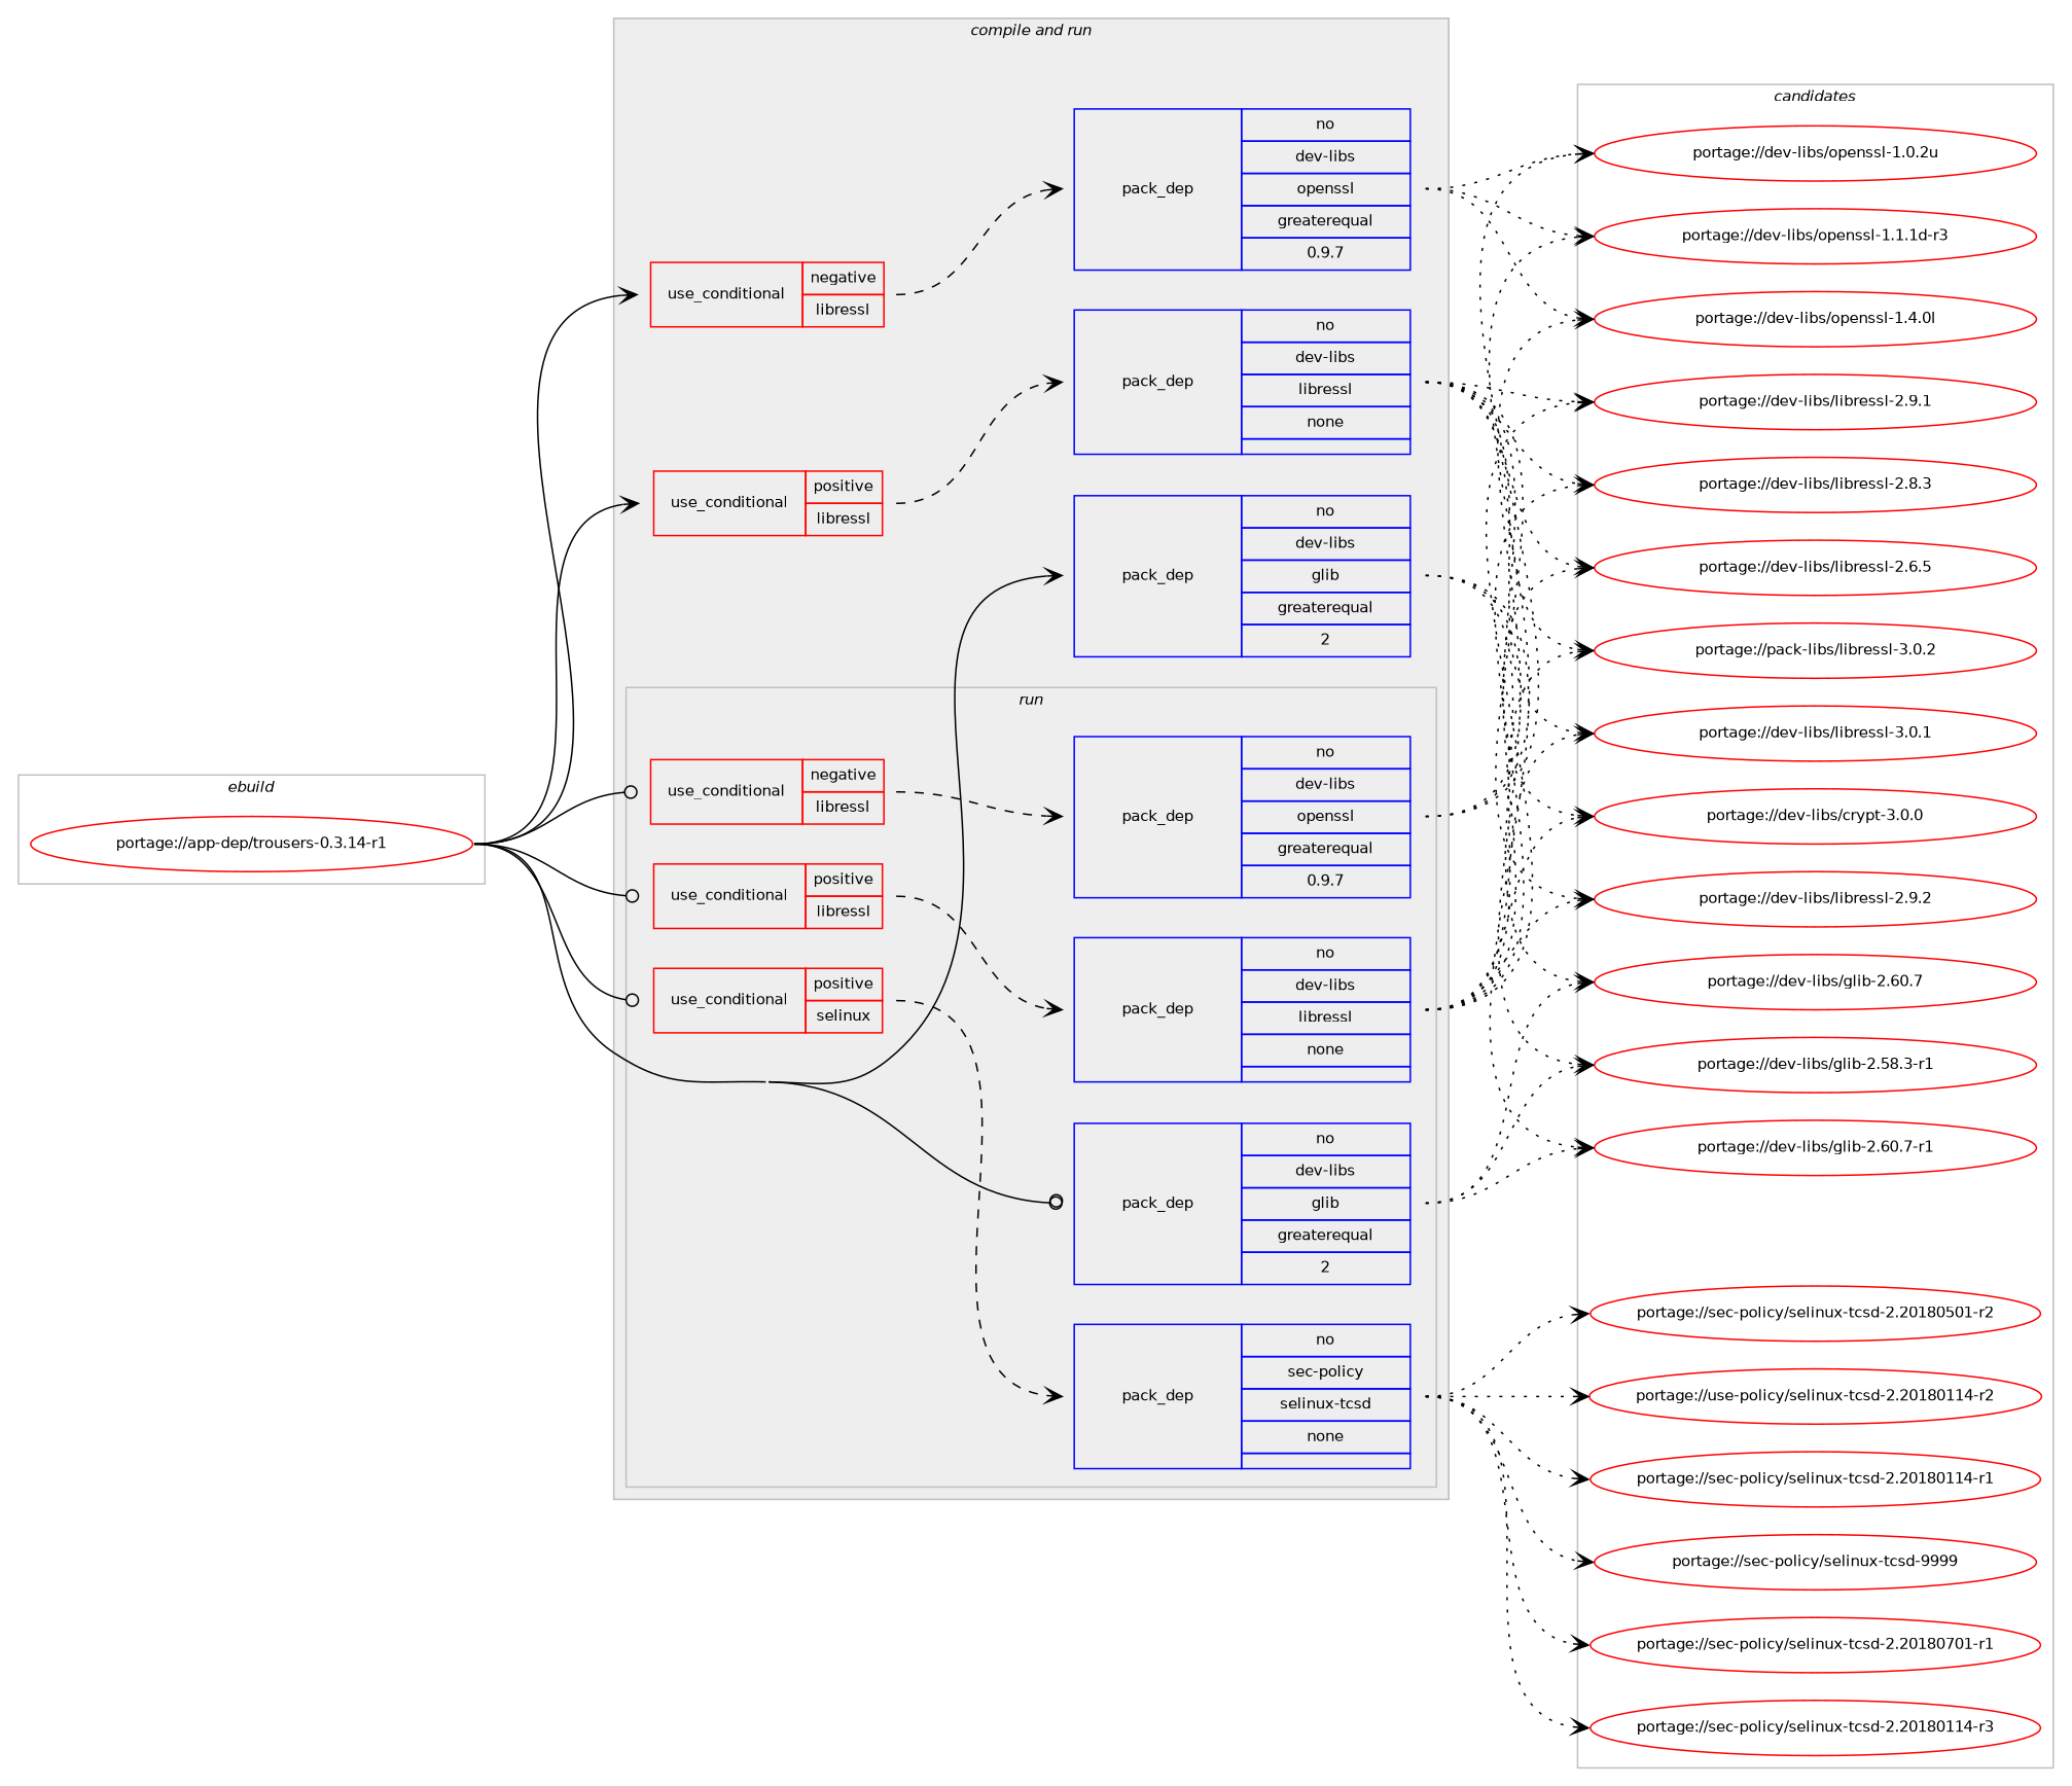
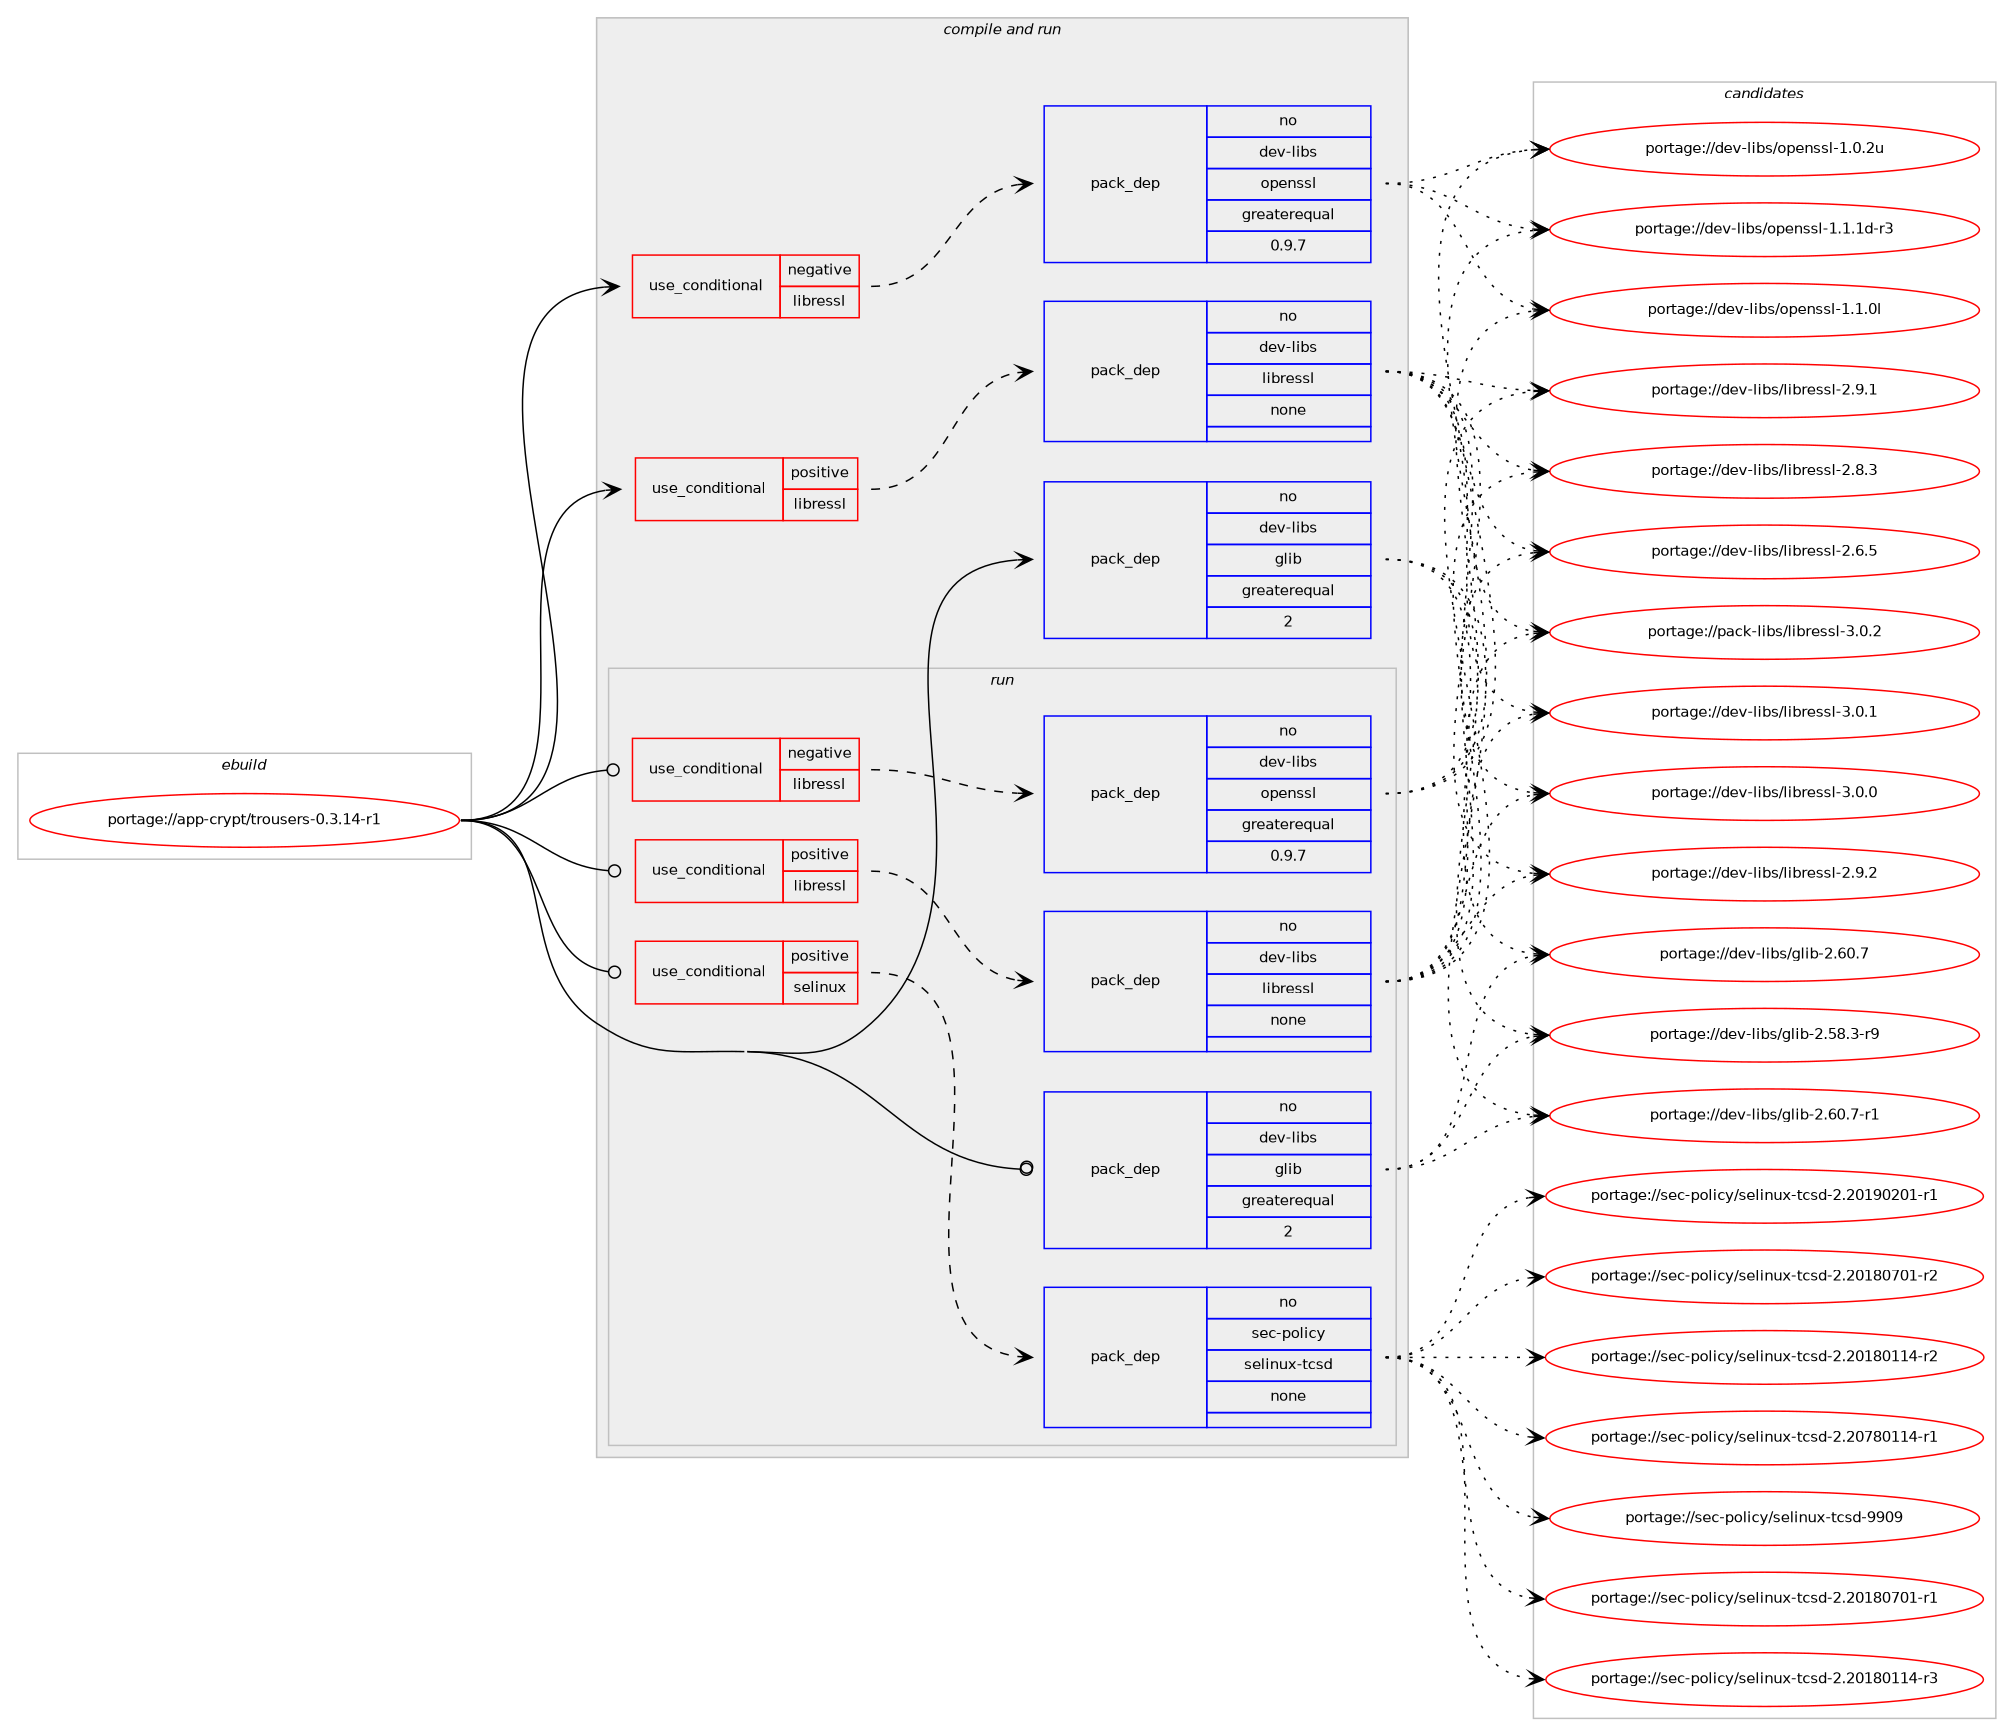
  digraph {
    compound=true
    concentrate=true
    fontname=Helvetica
    fontsize=10
    newrank=true
    rankdir=LR
    ranksep=1.5
    node [color=red fontname=Helvetica fontsize=10]
    edge [arrowhead=vee headport=w style=dotted tailport=e weight=100]
-   n1 [label="portage://app-dep/trousers-0.3.14-r1" width=4]
+   n1 [label="portage://app-crypt/trousers-0.3.14-r1" width=4]
    n2 [color=blue label=<<TABLE BORDER="0" CELLBORDER="1" CELLSPACING="0" CELLPADDING="4" WIDTH="220"><TR><TD ROWSPAN="6" CELLPADDING="30">pack_dep</TD></TR><TR><TD WIDTH="110">no</TD></TR><TR><TD>dev-libs</TD></TR><TR><TD>openssl</TD></TR><TR><TD>greaterequal</TD></TR><TR><TD>0.9.7</TD></TR></TABLE>> shape=none]
    n3 [label=<<TABLE BORDER="0" CELLBORDER="1" CELLSPACING="0" CELLPADDING="4"><TR><TD ROWSPAN="3" CELLPADDING="10">use_conditional</TD></TR><TR><TD>negative</TD></TR><TR><TD>libressl</TD></TR></TABLE>> shape=none]
    n4 [color=blue label=<<TABLE BORDER="0" CELLBORDER="1" CELLSPACING="0" CELLPADDING="4" WIDTH="220"><TR><TD ROWSPAN="6" CELLPADDING="30">pack_dep</TD></TR><TR><TD WIDTH="110">no</TD></TR><TR><TD>dev-libs</TD></TR><TR><TD>libressl</TD></TR><TR><TD>none</TD></TR><TR><TD></TD></TR></TABLE>> shape=none]
    n5 [label=<<TABLE BORDER="0" CELLBORDER="1" CELLSPACING="0" CELLPADDING="4"><TR><TD ROWSPAN="3" CELLPADDING="10">use_conditional</TD></TR><TR><TD>positive</TD></TR><TR><TD>libressl</TD></TR></TABLE>> shape=none]
    n6 [color=blue label=<<TABLE BORDER="0" CELLBORDER="1" CELLSPACING="0" CELLPADDING="4" WIDTH="220"><TR><TD ROWSPAN="6" CELLPADDING="30">pack_dep</TD></TR><TR><TD WIDTH="110">no</TD></TR><TR><TD>dev-libs</TD></TR><TR><TD>glib</TD></TR><TR><TD>greaterequal</TD></TR><TR><TD>2</TD></TR></TABLE>> shape=none]
    n7 [color=blue label=<<TABLE BORDER="0" CELLBORDER="1" CELLSPACING="0" CELLPADDING="4" WIDTH="220"><TR><TD ROWSPAN="6" CELLPADDING="30">pack_dep</TD></TR><TR><TD WIDTH="110">no</TD></TR><TR><TD>dev-libs</TD></TR><TR><TD>openssl</TD></TR><TR><TD>greaterequal</TD></TR><TR><TD>0.9.7</TD></TR></TABLE>> shape=none]
    n8 [label=<<TABLE BORDER="0" CELLBORDER="1" CELLSPACING="0" CELLPADDING="4"><TR><TD ROWSPAN="3" CELLPADDING="10">use_conditional</TD></TR><TR><TD>negative</TD></TR><TR><TD>libressl</TD></TR></TABLE>> shape=none]
    n9 [color=blue label=<<TABLE BORDER="0" CELLBORDER="1" CELLSPACING="0" CELLPADDING="4" WIDTH="220"><TR><TD ROWSPAN="6" CELLPADDING="30">pack_dep</TD></TR><TR><TD WIDTH="110">no</TD></TR><TR><TD>dev-libs</TD></TR><TR><TD>libressl</TD></TR><TR><TD>none</TD></TR><TR><TD></TD></TR></TABLE>> shape=none]
    n10 [label=<<TABLE BORDER="0" CELLBORDER="1" CELLSPACING="0" CELLPADDING="4"><TR><TD ROWSPAN="3" CELLPADDING="10">use_conditional</TD></TR><TR><TD>positive</TD></TR><TR><TD>libressl</TD></TR></TABLE>> shape=none]
    n11 [color=blue label=<<TABLE BORDER="0" CELLBORDER="1" CELLSPACING="0" CELLPADDING="4" WIDTH="220"><TR><TD ROWSPAN="6" CELLPADDING="30">pack_dep</TD></TR><TR><TD WIDTH="110">no</TD></TR><TR><TD>sec-policy</TD></TR><TR><TD>selinux-tcsd</TD></TR><TR><TD>none</TD></TR><TR><TD></TD></TR></TABLE>> shape=none]
    n12 [label=<<TABLE BORDER="0" CELLBORDER="1" CELLSPACING="0" CELLPADDING="4"><TR><TD ROWSPAN="3" CELLPADDING="10">use_conditional</TD></TR><TR><TD>positive</TD></TR><TR><TD>selinux</TD></TR></TABLE>> shape=none]
    n13 [color=blue label=<<TABLE BORDER="0" CELLBORDER="1" CELLSPACING="0" CELLPADDING="4" WIDTH="220"><TR><TD ROWSPAN="6" CELLPADDING="30">pack_dep</TD></TR><TR><TD WIDTH="110">no</TD></TR><TR><TD>dev-libs</TD></TR><TR><TD>glib</TD></TR><TR><TD>greaterequal</TD></TR><TR><TD>2</TD></TR></TABLE>> shape=none]
    n14 [label="portage://dev-libs/openssl-1.1.1d-r3" width=4]
-   n15 [label="portage://dev-libs/openssl-1.4.0l" width=4]
+   n15 [label="portage://dev-libs/openssl-1.1.0l" width=4]
    n16 [label="portage://dev-libs/openssl-1.0.2u" width=4]
    n17 [label="portage://pack-libs/libressl-3.0.2" width=4]
    n18 [label="portage://dev-libs/libressl-3.0.1" width=4]
-   n19 [label="portage://dev-libs/crypt-3.0.0" width=4]
+   n19 [label="portage://dev-libs/libressl-3.0.0" width=4]
    n20 [label="portage://dev-libs/libressl-2.9.2" width=4]
    n21 [label="portage://dev-libs/libressl-2.9.1" width=4]
    n22 [label="portage://dev-libs/libressl-2.8.3" width=4]
    n23 [label="portage://dev-libs/libressl-2.6.5" width=4]
    n24 [label="portage://dev-libs/glib-2.60.7-r1" width=4]
    n25 [label="portage://dev-libs/glib-2.60.7" width=4]
-   n26 [label="portage://dev-libs/glib-2.58.3-r1" width=4]
-   n27 [label="portage://sec-policy/selinux-tcsd-9999" width=4]
-   n29 [label="portage://sec-policy/selinux-tcsd-2.20180501-r2" width=4]
+   n26 [label="portage://dev-libs/glib-2.58.3-r9" width=4]
+   n27 [label="portage://sec-policy/selinux-tcsd-9909" width=4]
+   n28 [label="portage://sec-policy/selinux-tcsd-2.20190201-r1" width=4]
+   n29 [label="portage://sec-policy/selinux-tcsd-2.20180701-r2" width=4]
    n30 [label="portage://sec-policy/selinux-tcsd-2.20180701-r1" width=4]
    n31 [label="portage://sec-policy/selinux-tcsd-2.20180114-r3" width=4]
-   n32 [label="portage://use-policy/selinux-tcsd-2.20180114-r2" width=4]
-   n33 [label="portage://sec-policy/selinux-tcsd-2.20180114-r1" width=4]
+   n32 [label="portage://sec-policy/selinux-tcsd-2.20180114-r2" width=4]
+   n33 [label="portage://sec-policy/selinux-tcsd-2.20780114-r1" width=4]
    subgraph cluster_1 {
      color=gray
      label=<<i>ebuild</i>>
      n1
    }
    subgraph cluster_2 {
      color=gray
      label=<<i>dependencies</i>>
      subgraph cluster_3 {
        color=gray
        fillcolor="#eeeeee"
        label=<<i>compile</i>>
        style=filled
        subgraph sub_4 {
          color=gray
          fillcolor="#eeeeee"
          label=<<i>compile</i>>
          style=filled
          n3
          subgraph sub_5 {
            color=gray
            fillcolor="#eeeeee"
            label=<<i>compile</i>>
            style=filled
            n2
          }
        }
        subgraph sub_6 {
          color=gray
          fillcolor="#eeeeee"
          label=<<i>compile</i>>
          style=filled
          n5
          subgraph sub_7 {
            color=gray
            fillcolor="#eeeeee"
            label=<<i>compile</i>>
            style=filled
            n4
          }
        }
        subgraph sub_8 {
          color=gray
          fillcolor="#eeeeee"
          label=<<i>compile</i>>
          style=filled
          n6
        }
      }
      subgraph cluster_9 {
        color=gray
        fillcolor="#eeeeee"
        label=<<i>compile and run</i>>
        style=filled
      }
      subgraph cluster_10 {
        color=gray
        fillcolor="#eeeeee"
        label=<<i>run</i>>
        style=filled
        subgraph sub_11 {
          color=gray
          fillcolor="#eeeeee"
          label=<<i>run</i>>
          style=filled
          n8
          subgraph sub_12 {
            color=gray
            fillcolor="#eeeeee"
            label=<<i>run</i>>
            style=filled
            n7
          }
        }
        subgraph sub_13 {
          color=gray
          fillcolor="#eeeeee"
          label=<<i>run</i>>
          style=filled
          n10
          subgraph sub_14 {
            color=gray
            fillcolor="#eeeeee"
            label=<<i>run</i>>
            style=filled
            n9
          }
        }
        subgraph sub_15 {
          color=gray
          fillcolor="#eeeeee"
          label=<<i>run</i>>
          style=filled
          n12
          subgraph sub_16 {
            color=gray
            fillcolor="#eeeeee"
            label=<<i>run</i>>
            style=filled
            n11
          }
        }
        subgraph sub_17 {
          color=gray
          fillcolor="#eeeeee"
          label=<<i>run</i>>
          style=filled
          n13
        }
      }
    }
    subgraph cluster_18 {
      color=gray
      label=<<i>candidates</i>>
      rank=same
      subgraph sub_19 {
        color=black
        label=<<i>candidates</i>>
        nodesep=1
        rank=same
        n14
        n15
        n16
      }
      subgraph sub_20 {
        color=black
        label=<<i>candidates</i>>
        nodesep=1
        rank=same
        n17
        n18
        n19
        n20
        n21
        n22
        n23
      }
      subgraph sub_21 {
        color=black
        label=<<i>candidates</i>>
        nodesep=1
        rank=same
        n24
        n25
        n26
      }
      subgraph sub_22 {
        color=black
        label=<<i>candidates</i>>
        nodesep=1
        rank=same
        n14
        n15
        n16
      }
      subgraph sub_23 {
        color=black
        label=<<i>candidates</i>>
        nodesep=1
        rank=same
        n17
        n18
        n19
        n20
        n21
        n22
        n23
      }
      subgraph sub_24 {
        color=black
        label=<<i>candidates</i>>
        nodesep=1
        rank=same
        n27
+       n28
        n29
        n30
        n31
        n32
        n33
      }
      subgraph sub_25 {
        color=black
        label=<<i>candidates</i>>
        nodesep=1
        rank=same
        n24
        n25
        n26
      }
    }
    n1 -> n3 [style=solid weight=20]
    n1 -> n5 [style=solid weight=20]
    n1 -> n6 [style=solid weight=20]
    n1 -> n8 [arrowhead=odot style=solid weight=20]
    n1 -> n10 [arrowhead=odot style=solid weight=20]
    n1 -> n12 [arrowhead=odot style=solid weight=20]
    n1 -> n13 [arrowhead=odot style=solid weight=20]
    n2 -> n14
    n2 -> n15
    n2 -> n16
    n3 -> n2 [style=dashed weight=20]
    n4 -> n17
    n4 -> n18
    n4 -> n19
    n4 -> n20
    n4 -> n21
    n4 -> n22
    n4 -> n23
    n5 -> n4 [style=dashed weight=20]
    n6 -> n24
    n6 -> n25
    n6 -> n26
    n7 -> n14
    n7 -> n15
    n7 -> n16
    n8 -> n7 [style=dashed weight=20]
    n9 -> n17
    n9 -> n18
    n9 -> n19
    n9 -> n20
    n9 -> n21
    n9 -> n22
    n9 -> n23
    n10 -> n9 [style=dashed weight=20]
    n11 -> n27
+   n11 -> n28
    n11 -> n29
    n11 -> n30
    n11 -> n31
    n11 -> n32
    n11 -> n33
    n12 -> n11 [style=dashed weight=20]
    n13 -> n24
    n13 -> n25
    n13 -> n26
  }
